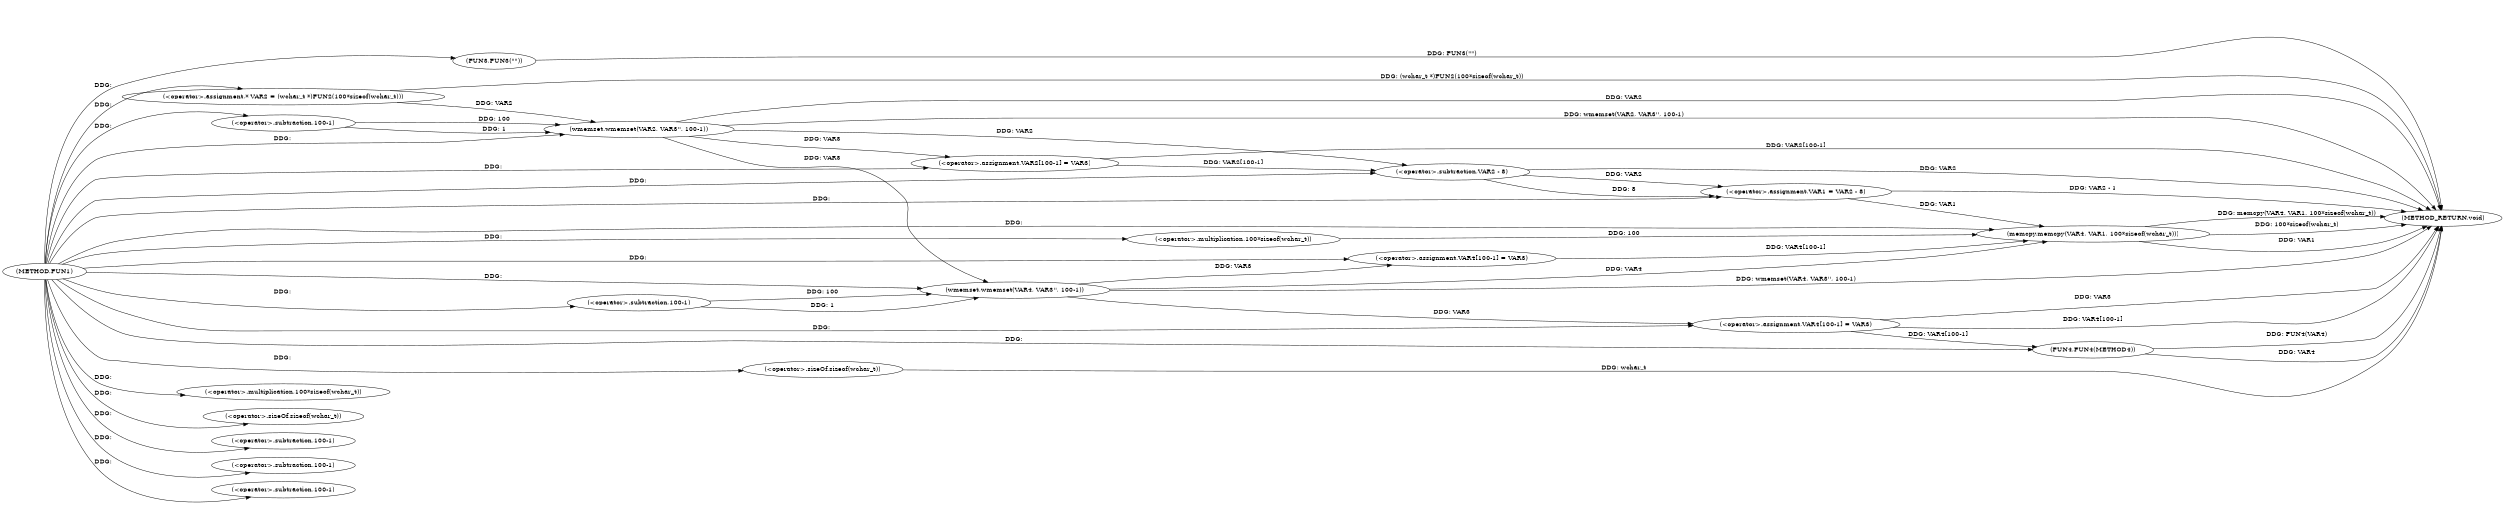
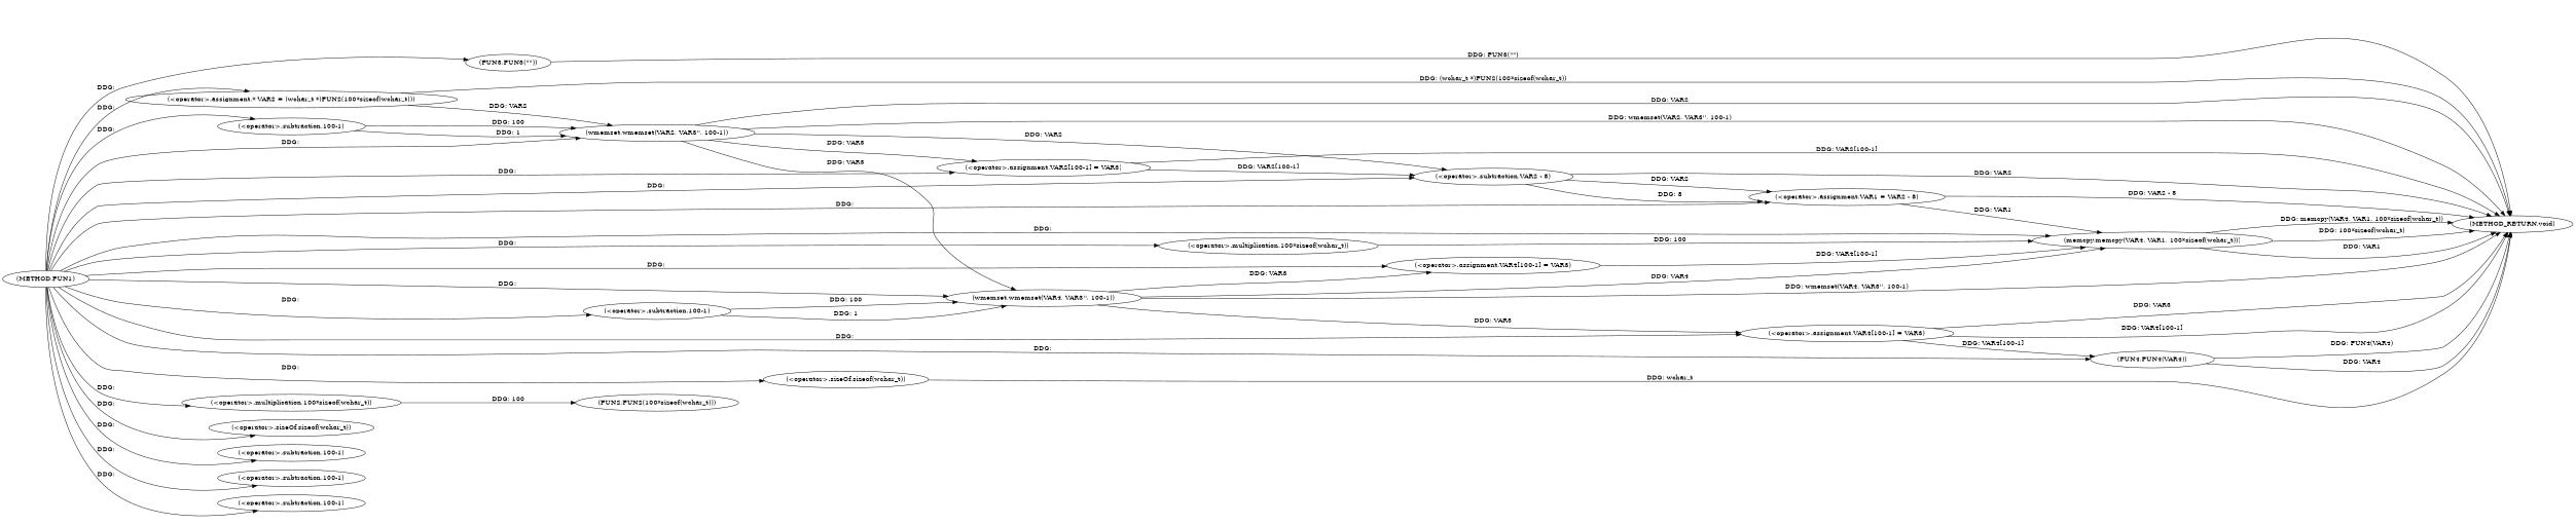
  digraph {
    rankdir=LR
    n1 [label="(METHOD,FUN1)"]
    n2 [label="(<operator>.assignment,* VAR2 = (wchar_t *)FUN2(100*sizeof(wchar_t)))"]
    n3 [label="(<operator>.multiplication,100*sizeof(wchar_t))"]
    n4 [label="(<operator>.sizeOf,sizeof(wchar_t))"]
    n5 [label="(wmemset,wmemset(VAR2, VAR3'', 100-1))"]
    n6 [label="(<operator>.subtraction,100-1)"]
    n7 [label="(<operator>.assignment,VAR2[100-1] = VAR3)"]
    n8 [label="(<operator>.subtraction,100-1)"]
    n9 [label="(<operator>.assignment,VAR1 = VAR2 - 8)"]
    n10 [label="(<operator>.subtraction,VAR2 - 8)"]
    n11 [label="(FUN3,FUN3(\"\"))"]
    n12 [label="(wmemset,wmemset(VAR4, VAR3'', 100-1))"]
    n13 [label="(<operator>.subtraction,100-1)"]
    n14 [label="(<operator>.assignment,VAR4[100-1] = VAR3)"]
    n15 [label="(<operator>.subtraction,100-1)"]
    n16 [label="(memcpy,memcpy(VAR4, VAR1, 100*sizeof(wchar_t)))"]
    n17 [label="(<operator>.multiplication,100*sizeof(wchar_t))"]
    n18 [label="(<operator>.sizeOf,sizeof(wchar_t))"]
    n19 [label="(<operator>.assignment,VAR4[100-1] = VAR3)"]
    n20 [label="(<operator>.subtraction,100-1)"]
-   n21 [label="(FUN4,FUN4(METHOD4))"]
+   n21 [label="(FUN4,FUN4(VAR4))"]
    n22 [label="(METHOD_RETURN,void)"]
+   n23 [label="(FUN2,FUN2(100*sizeof(wchar_t)))"]
    n1 -> n2 [label="DDG: "]
    n1 -> n3 [label="DDG: "]
    n1 -> n4 [label="DDG: "]
    n1 -> n5 [label="DDG: "]
    n1 -> n6 [label="DDG: "]
    n1 -> n7 [label="DDG: "]
    n1 -> n8 [label="DDG: "]
    n1 -> n9 [label="DDG: "]
    n1 -> n10 [label="DDG: "]
    n1 -> n11 [label="DDG: "]
    n1 -> n12 [label="DDG: "]
    n1 -> n13 [label="DDG: "]
    n1 -> n14 [label="DDG: "]
    n1 -> n15 [label="DDG: "]
    n1 -> n16 [label="DDG: "]
    n1 -> n17 [label="DDG: "]
    n1 -> n18 [label="DDG: "]
    n1 -> n19 [label="DDG: "]
    n1 -> n20 [label="DDG: "]
    n1 -> n21 [label="DDG: "]
    n2 -> n5 [label="DDG: VAR2"]
    n2 -> n22 [label="DDG: (wchar_t *)FUN2(100*sizeof(wchar_t))"]
+   n3 -> n23 [label="DDG: 100"]
    n5 -> n7 [label="DDG: VAR3"]
    n5 -> n10 [label="DDG: VAR2"]
    n5 -> n12 [label="DDG: VAR3"]
    n5 -> n22 [label="DDG: VAR2"]
    n5 -> n22 [label="DDG: wmemset(VAR2, VAR3'', 100-1)"]
    n6 -> n5 [label="DDG: 100"]
    n6 -> n5 [label="DDG: 1"]
    n7 -> n10 [label="DDG: VAR2[100-1]"]
    n7 -> n22 [label="DDG: VAR2[100-1]"]
    n9 -> n16 [label="DDG: VAR1"]
-   n9 -> n22 [label="DDG: VAR2 - 1"]
+   n9 -> n22 [label="DDG: VAR2 - 8"]
    n10 -> n9 [label="DDG: VAR2"]
    n10 -> n9 [label="DDG: 8"]
    n10 -> n22 [label="DDG: VAR2"]
    n11 -> n22 [label="DDG: FUN3(\"\")"]
    n12 -> n14 [label="DDG: VAR3"]
    n12 -> n16 [label="DDG: VAR4"]
    n12 -> n19 [label="DDG: VAR3"]
    n12 -> n22 [label="DDG: wmemset(VAR4, VAR3'', 100-1)"]
    n13 -> n12 [label="DDG: 100"]
    n13 -> n12 [label="DDG: 1"]
    n14 -> n16 [label="DDG: VAR4[100-1]"]
    n16 -> n22 [label="DDG: VAR1"]
    n16 -> n22 [label="DDG: memcpy(VAR4, VAR1, 100*sizeof(wchar_t))"]
    n16 -> n22 [label="DDG: 100*sizeof(wchar_t)"]
    n17 -> n16 [label="DDG: 100"]
    n18 -> n22 [label="DDG: wchar_t"]
    n19 -> n21 [label="DDG: VAR4[100-1]"]
    n19 -> n22 [label="DDG: VAR3"]
    n19 -> n22 [label="DDG: VAR4[100-1]"]
    n21 -> n22 [label="DDG: FUN4(VAR4)"]
    n21 -> n22 [label="DDG: VAR4"]
  }
